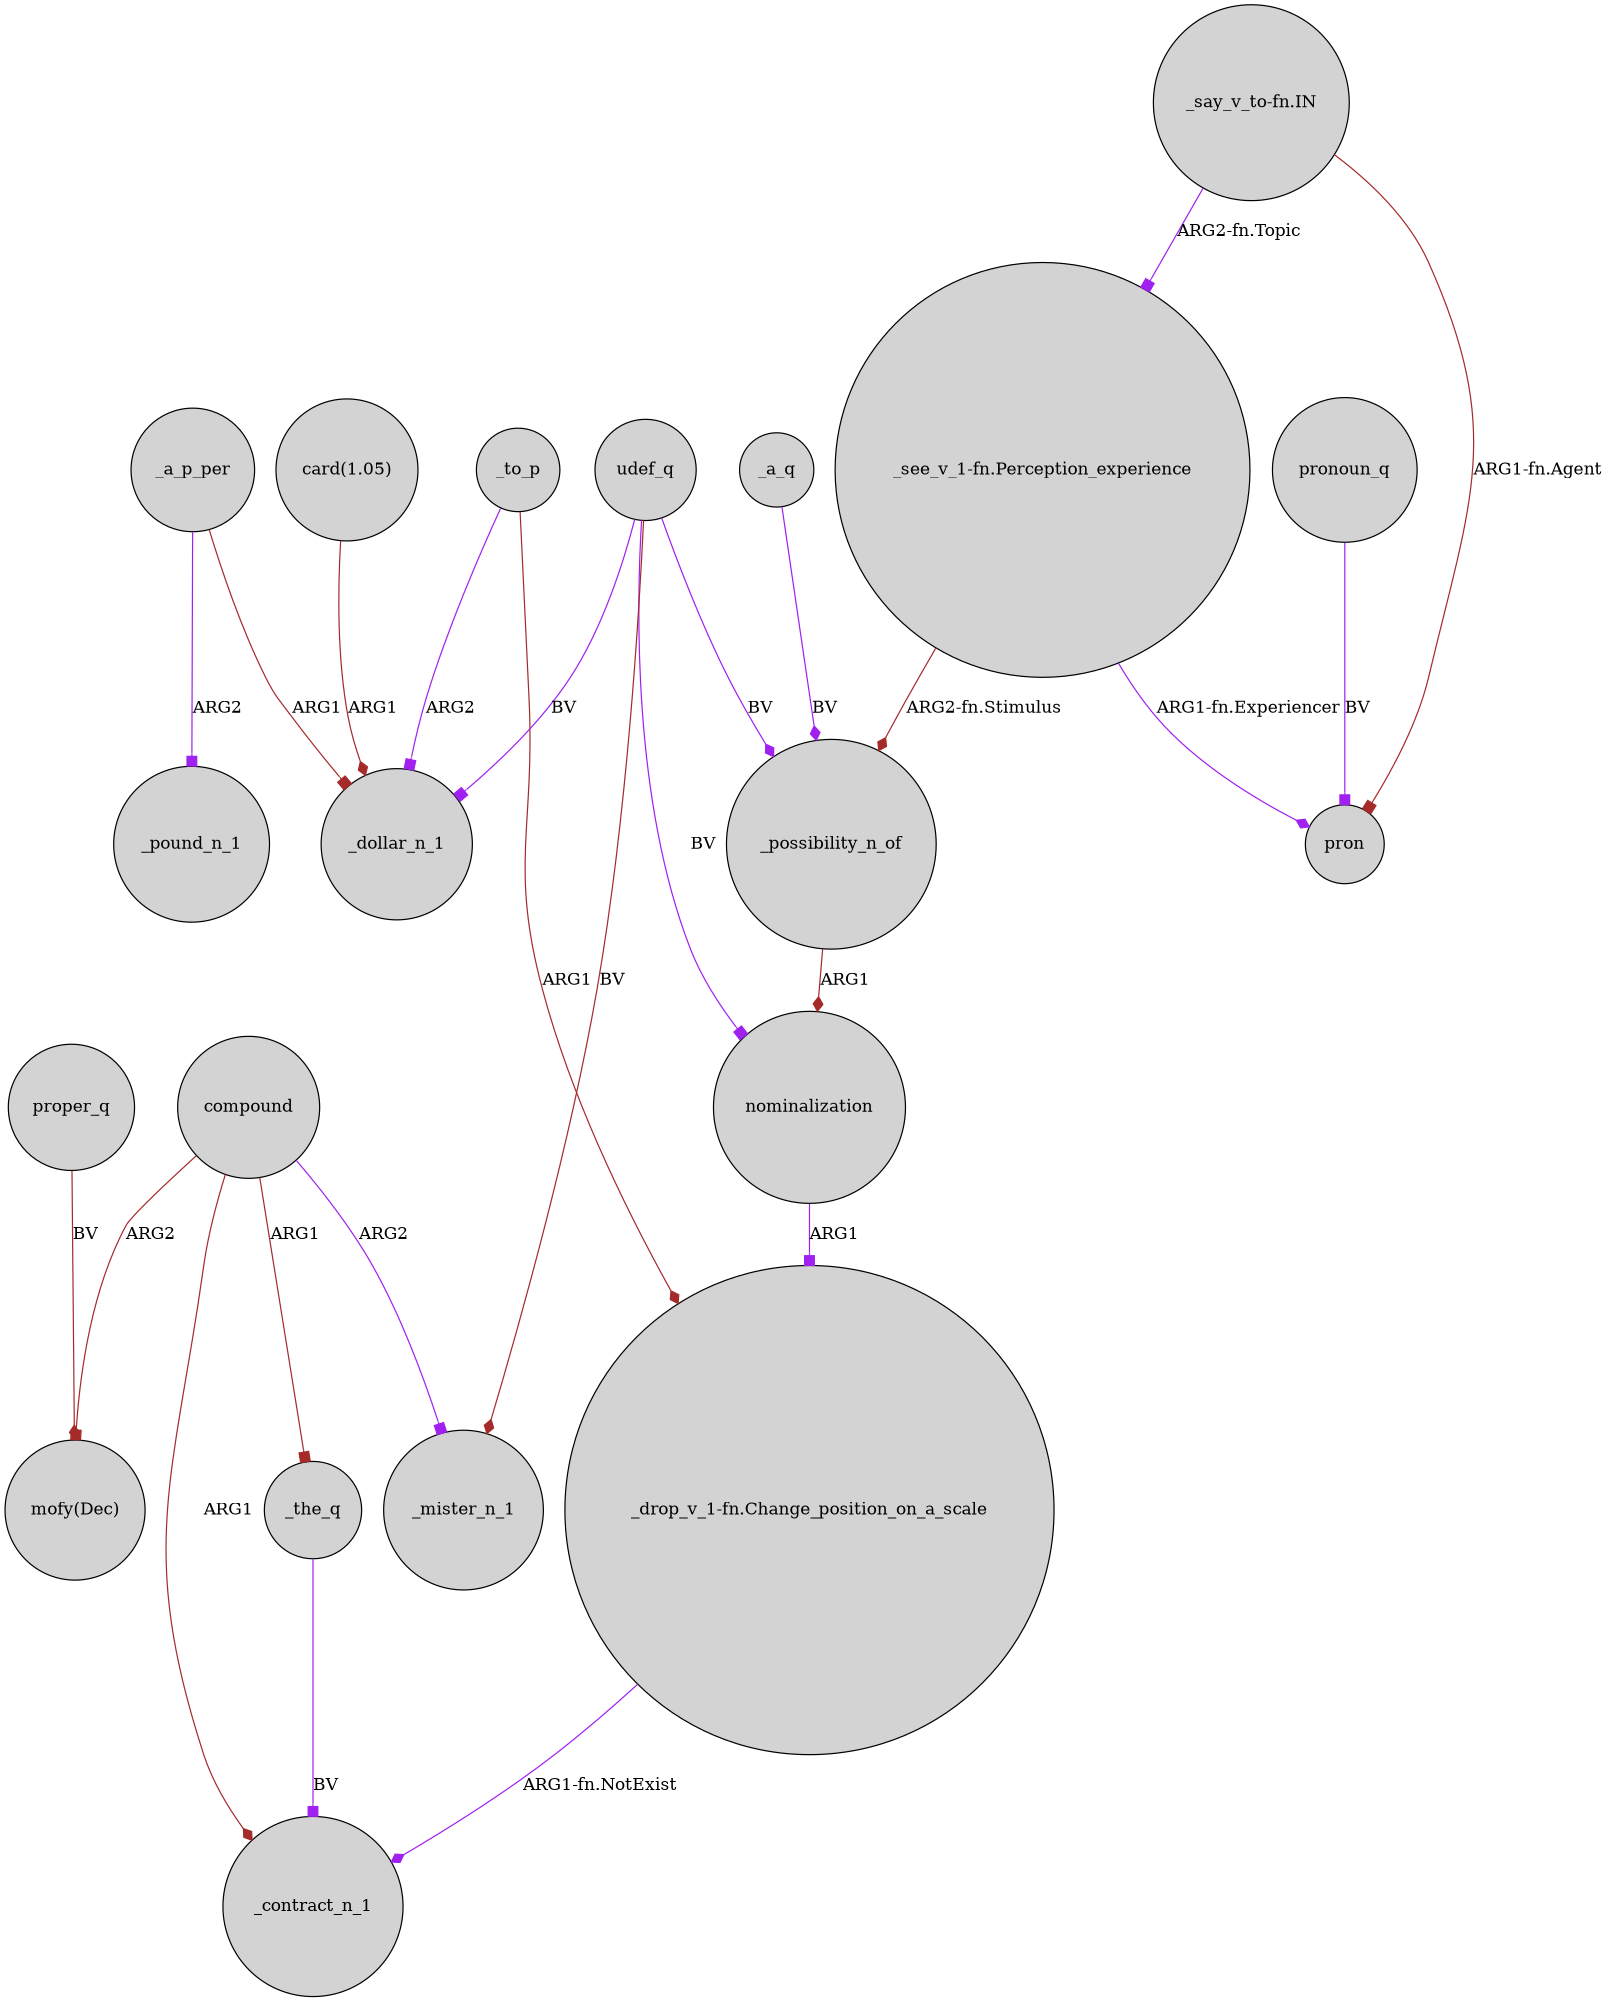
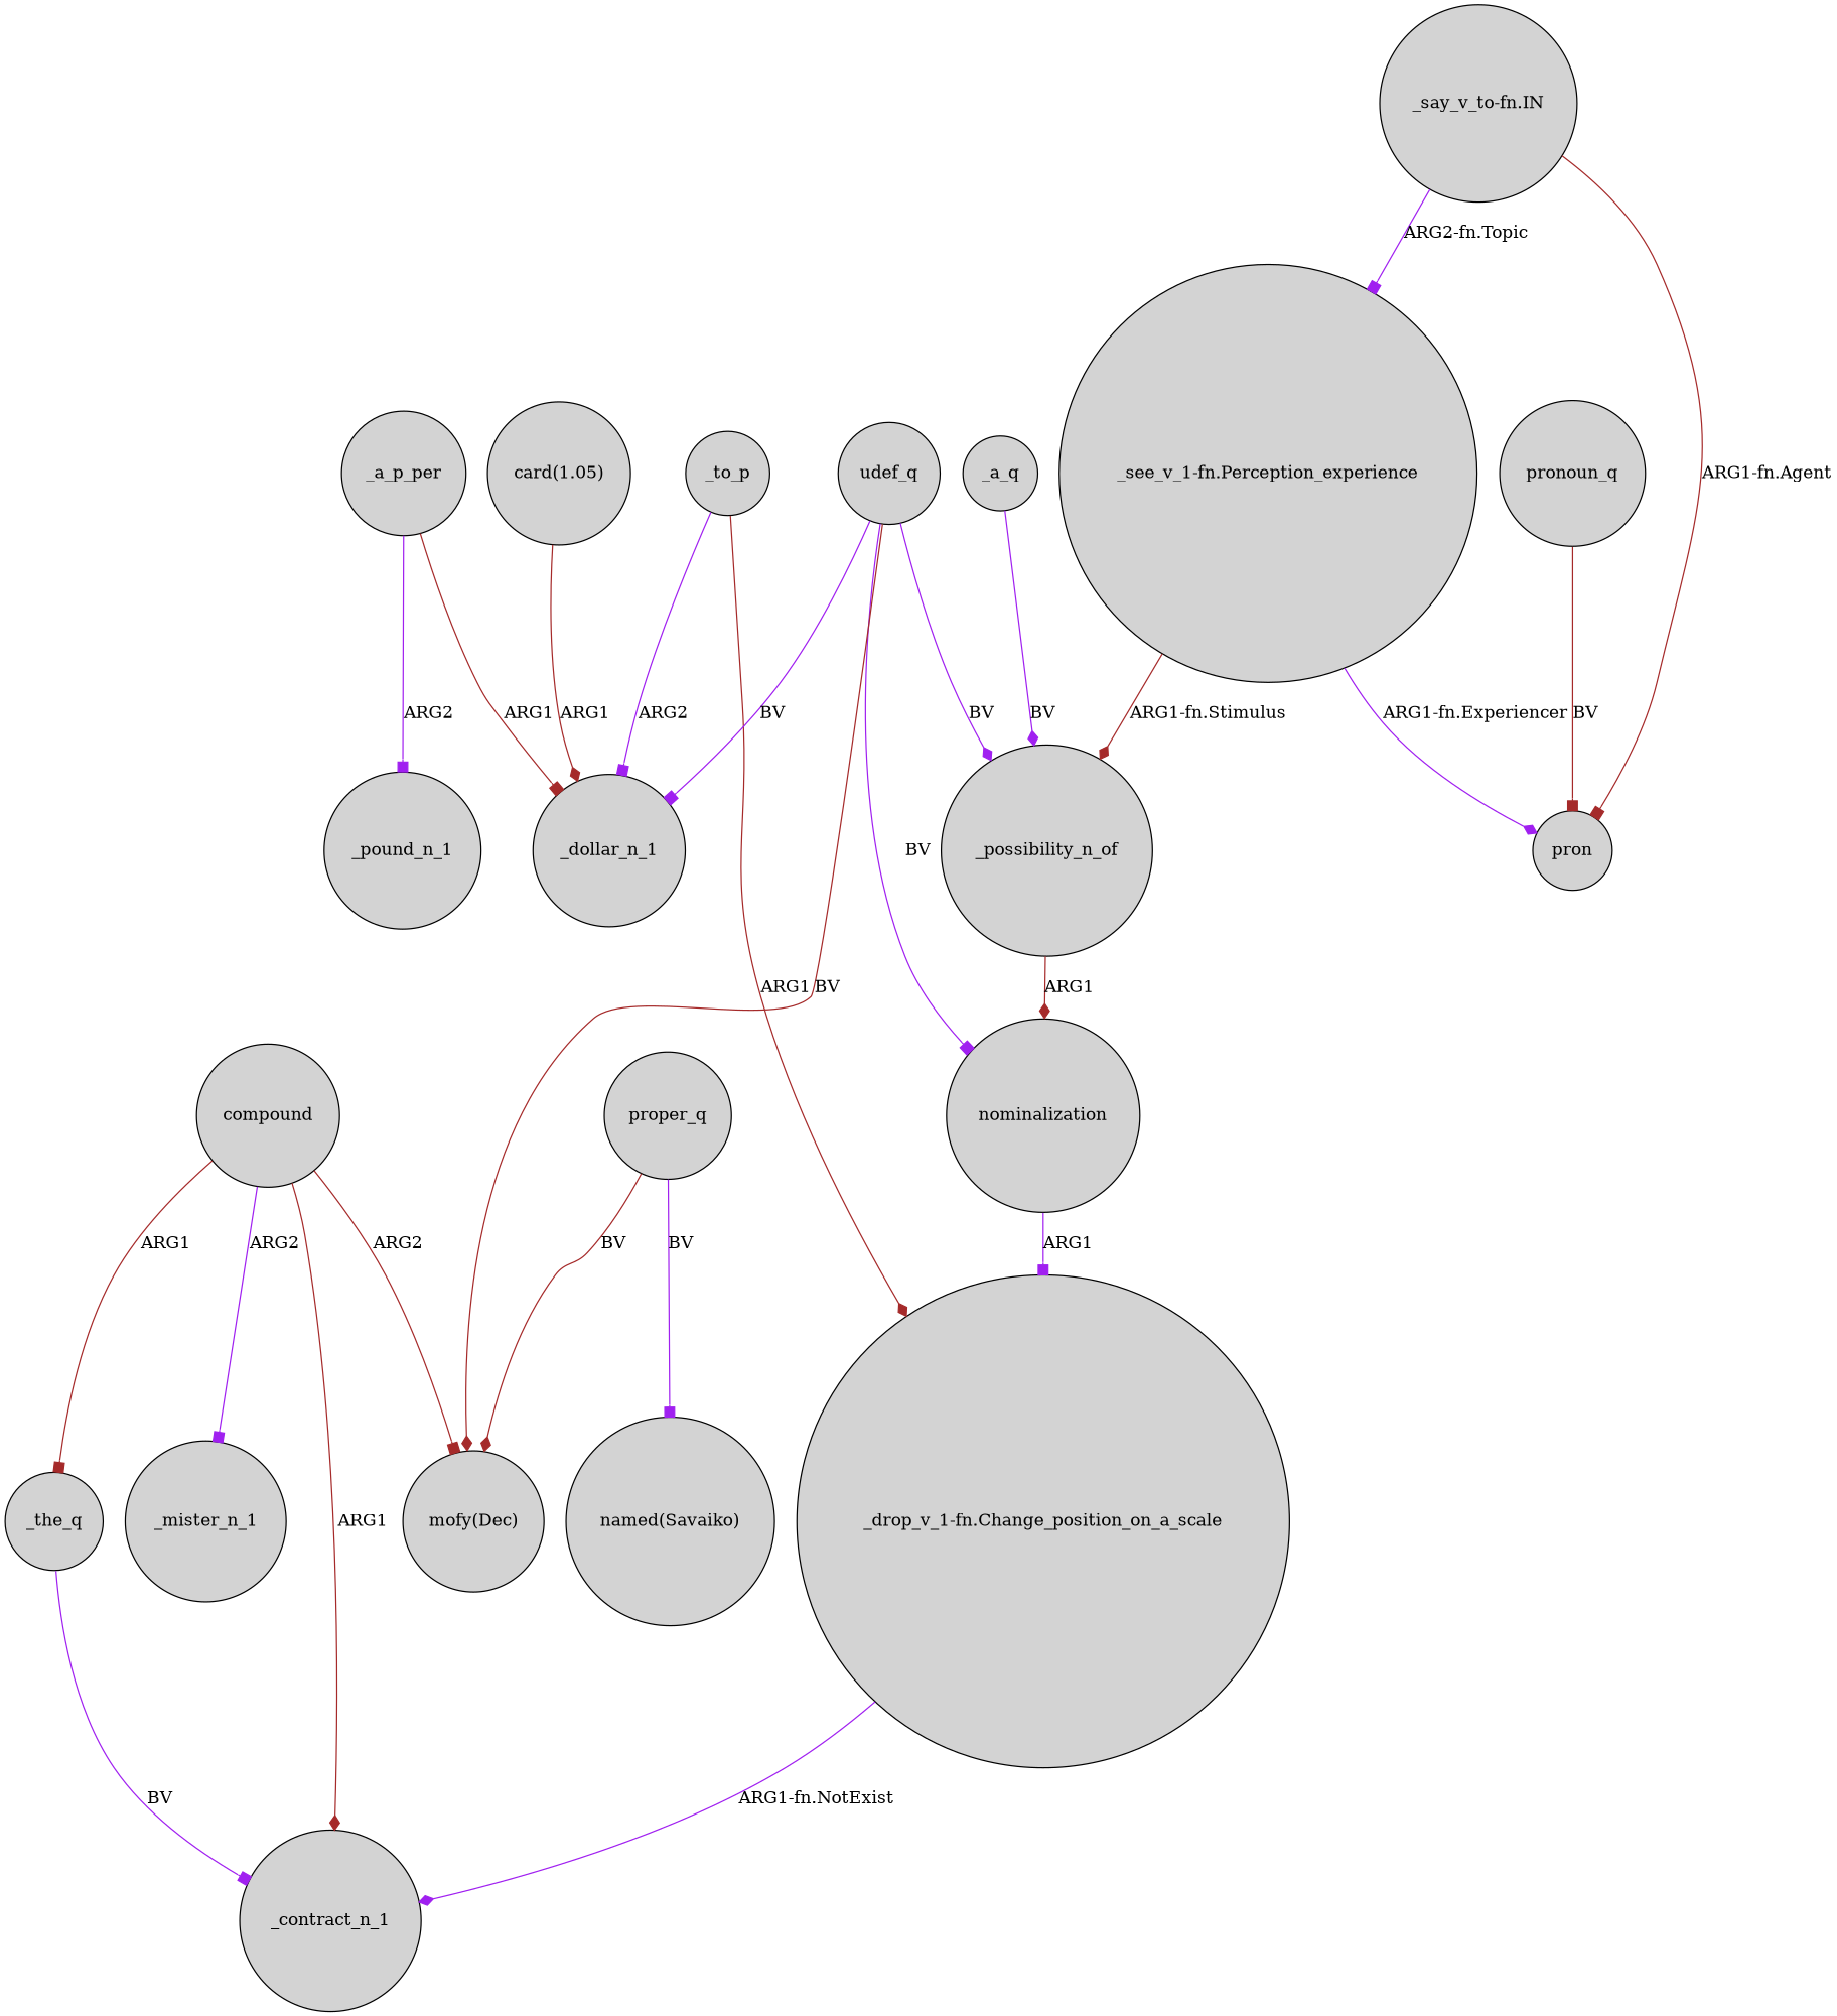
  digraph {
    node [shape=circle style=filled]
    edge [arrowhead=box color=purple]
    _a_p_per
    _pound_n_1
    _dollar_n_1
    "_see_v_1-fn.Perception_experience"
    _possibility_n_of
    pron
    nominalization
    "_drop_v_1-fn.Change_position_on_a_scale"
    _to_p
    _contract_n_1
    proper_q
    "mofy(Dec)"
+   "named(Savaiko)"
    compound
    _mister_n_1
    _the_q
    "_say_v_to-fn.IN"
    udef_q
    pronoun_q
    "card(1.05)"
    _a_q
    _a_p_per -> _pound_n_1 [label=ARG2]
    _a_p_per -> _dollar_n_1 [color=brown label=ARG1]
-   "_see_v_1-fn.Perception_experience" -> _possibility_n_of [arrowhead=diamond color=brown label="ARG2-fn.Stimulus"]
+   "_see_v_1-fn.Perception_experience" -> _possibility_n_of [arrowhead=diamond color=brown label="ARG1-fn.Stimulus"]
    "_see_v_1-fn.Perception_experience" -> pron [arrowhead=diamond label="ARG1-fn.Experiencer"]
    _possibility_n_of -> nominalization [arrowhead=diamond color=brown label=ARG1]
    nominalization -> "_drop_v_1-fn.Change_position_on_a_scale" [label=ARG1]
    "_drop_v_1-fn.Change_position_on_a_scale" -> _contract_n_1 [arrowhead=diamond label="ARG1-fn.NotExist"]
    _to_p -> _dollar_n_1 [label=ARG2]
    _to_p -> "_drop_v_1-fn.Change_position_on_a_scale" [arrowhead=diamond color=brown label=ARG1]
    proper_q -> "mofy(Dec)" [arrowhead=diamond color=brown label=BV]
+   proper_q -> "named(Savaiko)" [label=BV]
    compound -> _contract_n_1 [arrowhead=diamond color=brown label=ARG1]
    compound -> "mofy(Dec)" [color=brown label=ARG2]
    compound -> _mister_n_1 [label=ARG2]
    compound -> _the_q [color=brown label=ARG1]
    _the_q -> _contract_n_1 [label=BV]
    "_say_v_to-fn.IN" -> "_see_v_1-fn.Perception_experience" [label="ARG2-fn.Topic"]
    "_say_v_to-fn.IN" -> pron [color=brown label="ARG1-fn.Agent"]
    udef_q -> _dollar_n_1 [label=BV]
    udef_q -> _possibility_n_of [arrowhead=diamond label=BV]
    udef_q -> nominalization [label=BV]
-   udef_q -> _mister_n_1 [arrowhead=diamond color=brown label=BV]
-   pronoun_q -> pron [label=BV]
+   udef_q -> "mofy(Dec)" [arrowhead=diamond color=brown label=BV]
+   pronoun_q -> pron [color=brown label=BV]
    "card(1.05)" -> _dollar_n_1 [arrowhead=diamond color=brown label=ARG1]
    _a_q -> _possibility_n_of [arrowhead=diamond label=BV]
  }
